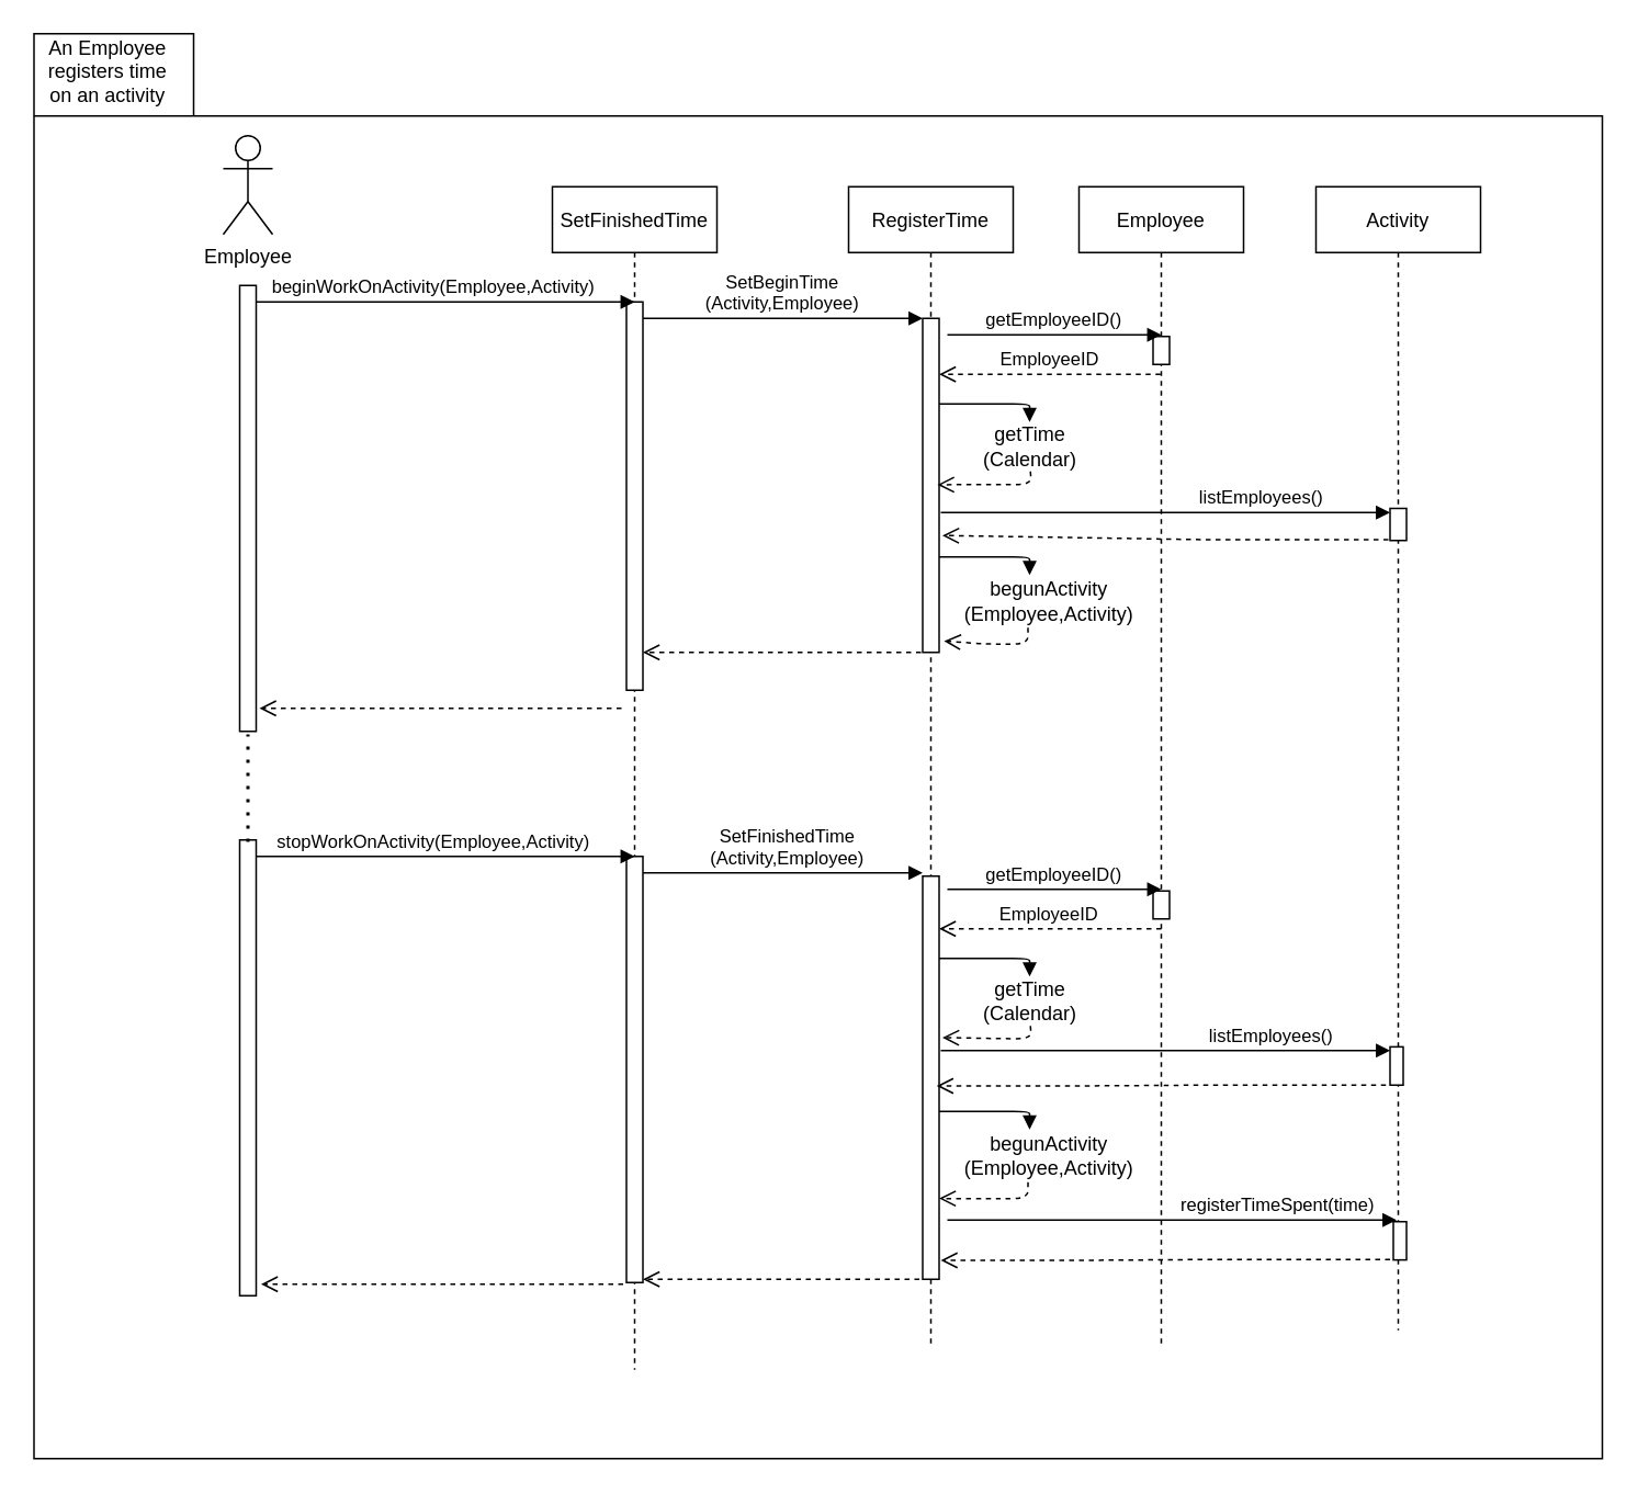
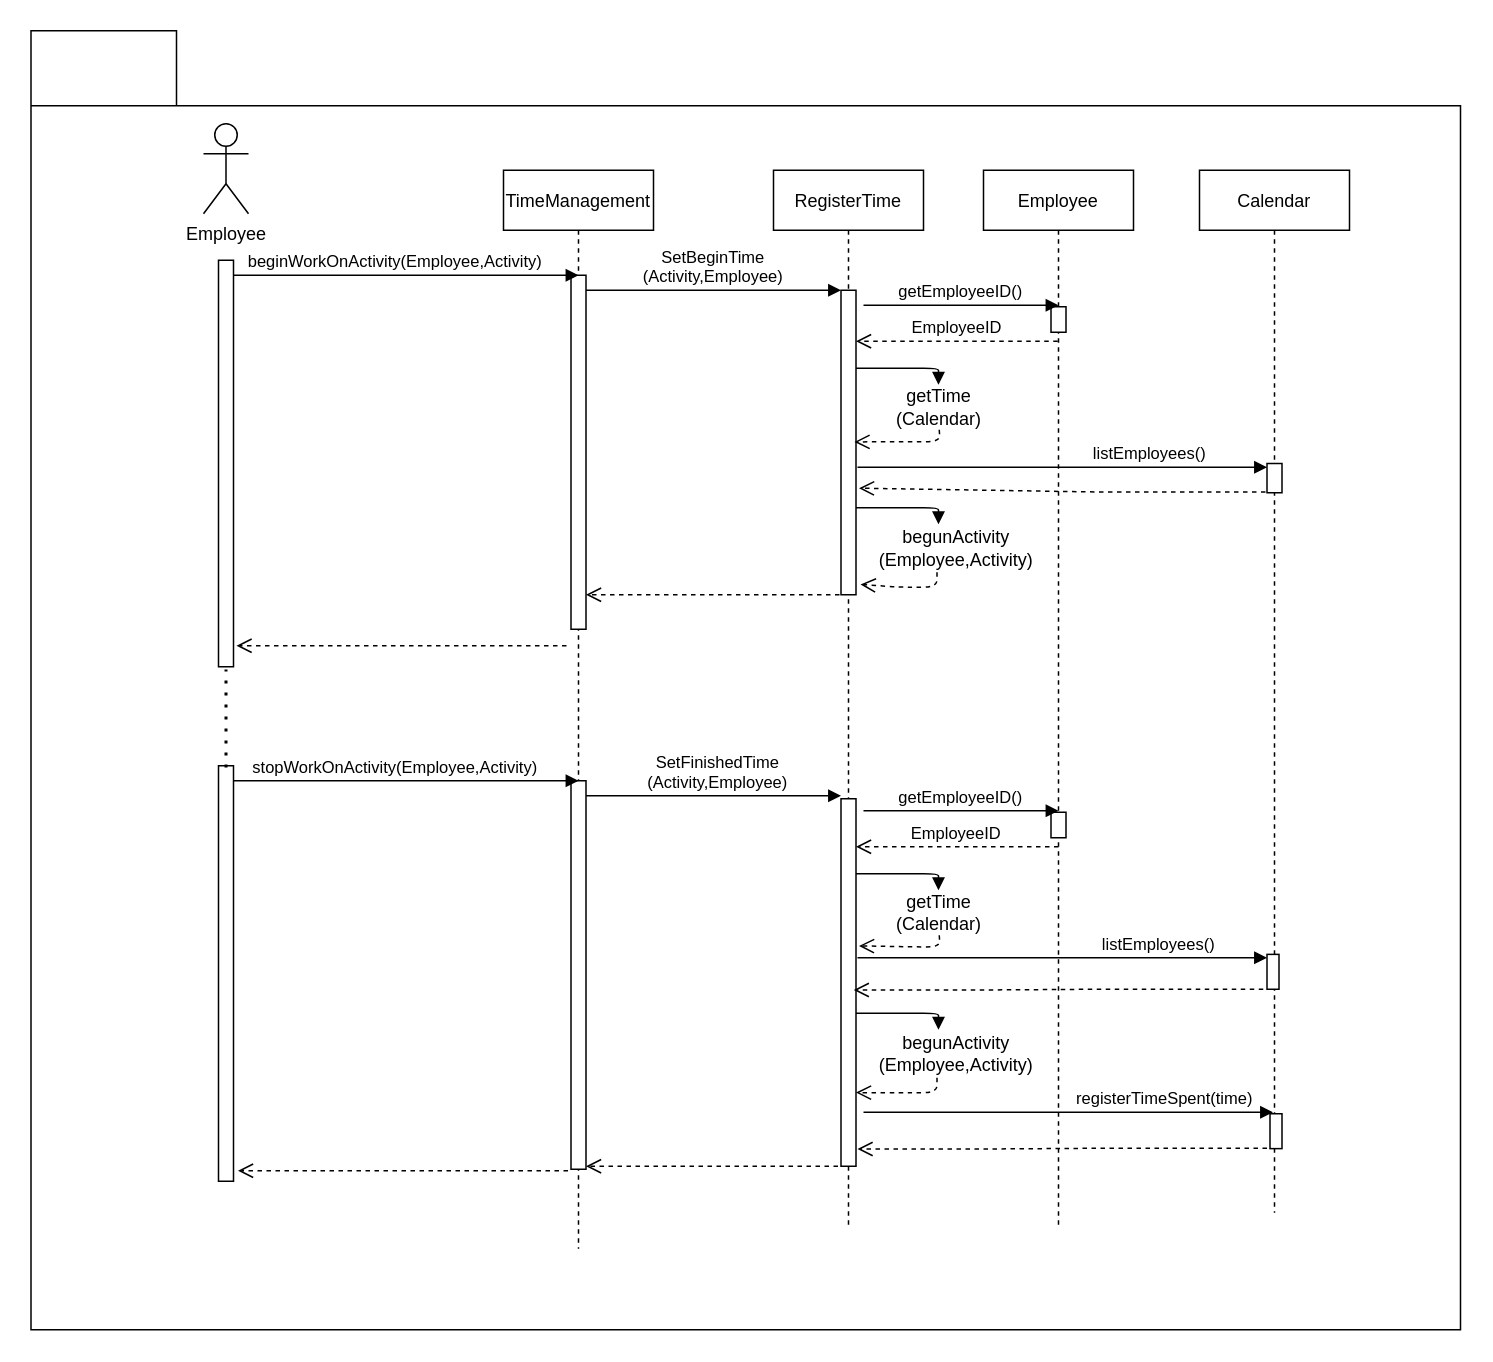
  <mxCell id="0" />
  <mxCell id="1" parent="0" />
  <mxCell id="2" value="" style="shape=folder;fontStyle=1;spacingTop=10;tabWidth=97;tabHeight=50;tabPosition=left;html=1;" parent="1" vertex="1"><mxGeometry x="20" y="20" width="953" height="866" as="geometry" /></mxCell>
- <mxCell id="3" value="SetFinishedTime" style="shape=umlLifeline;perimeter=lifelinePerimeter;container=1;collapsible=0;recursiveResize=0;rounded=0;shadow=0;strokeWidth=1;" parent="1" vertex="1"><mxGeometry x="335" y="113" width="100" height="719" as="geometry" /></mxCell>
+ <mxCell id="3" value="TimeManagement" style="shape=umlLifeline;perimeter=lifelinePerimeter;container=1;collapsible=0;recursiveResize=0;rounded=0;shadow=0;strokeWidth=1;" parent="1" vertex="1"><mxGeometry x="335" y="113" width="100" height="719" as="geometry" /></mxCell>
  <mxCell id="4" value="" style="points=[];perimeter=orthogonalPerimeter;rounded=0;shadow=0;strokeWidth=1;" parent="3" vertex="1"><mxGeometry x="45" y="70" width="10" height="236" as="geometry" /></mxCell>
  <mxCell id="5" value="" style="points=[];perimeter=orthogonalPerimeter;rounded=0;shadow=0;strokeWidth=1;" parent="3" vertex="1"><mxGeometry x="45" y="407" width="10" height="259" as="geometry" /></mxCell>
  <mxCell id="6" value="RegisterTime" style="shape=umlLifeline;perimeter=lifelinePerimeter;container=1;collapsible=0;recursiveResize=0;rounded=0;shadow=0;strokeWidth=1;" parent="1" vertex="1"><mxGeometry x="515" y="113" width="100" height="705" as="geometry" /></mxCell>
  <mxCell id="7" value="" style="points=[];perimeter=orthogonalPerimeter;rounded=0;shadow=0;strokeWidth=1;" parent="6" vertex="1"><mxGeometry x="45" y="80" width="10" height="203" as="geometry" /></mxCell>
  <mxCell id="8" value="" style="points=[];perimeter=orthogonalPerimeter;rounded=0;shadow=0;strokeWidth=1;" parent="6" vertex="1"><mxGeometry x="45" y="419" width="10" height="245" as="geometry" /></mxCell>
  <mxCell id="9" value="" style="verticalAlign=bottom;endArrow=open;dashed=1;endSize=8;shadow=0;strokeWidth=1;exitX=-0.1;exitY=1;exitDx=0;exitDy=0;exitPerimeter=0;" parent="1" target="4" edge="1" source="7"><mxGeometry relative="1" as="geometry"><mxPoint x="490" y="269" as="targetPoint" /><mxPoint x="558" y="420" as="sourcePoint" /><Array as="points"><mxPoint x="486" y="396" /></Array></mxGeometry></mxCell>
  <mxCell id="10" value="SetBeginTime&#10;(Activity,Employee)" style="verticalAlign=bottom;endArrow=block;entryX=0;entryY=0;shadow=0;strokeWidth=1;" parent="1" source="4" target="7" edge="1"><mxGeometry relative="1" as="geometry"><mxPoint x="490" y="193" as="sourcePoint" /></mxGeometry></mxCell>
  <mxCell id="11" value="Employee" style="shape=umlLifeline;perimeter=lifelinePerimeter;container=1;collapsible=0;recursiveResize=0;rounded=0;shadow=0;strokeWidth=1;" parent="1" vertex="1"><mxGeometry x="655" y="113" width="100" height="705" as="geometry" /></mxCell>
  <mxCell id="12" value="" style="points=[];perimeter=orthogonalPerimeter;rounded=0;shadow=0;strokeWidth=1;" parent="11" vertex="1"><mxGeometry x="45" y="91" width="10" height="17" as="geometry" /></mxCell>
  <mxCell id="13" value="" style="points=[];perimeter=orthogonalPerimeter;rounded=0;shadow=0;strokeWidth=1;" parent="11" vertex="1"><mxGeometry x="45" y="428" width="10" height="17" as="geometry" /></mxCell>
  <mxCell id="14" value="beginWorkOnActivity(Employee,Activity)" style="verticalAlign=bottom;endArrow=block;entryX=0;entryY=0;shadow=0;strokeWidth=1;" parent="1" edge="1"><mxGeometry x="-0.059" relative="1" as="geometry"><mxPoint x="155" y="183" as="sourcePoint" /><mxPoint x="385" y="183" as="targetPoint" /><mxPoint as="offset" /></mxGeometry></mxCell>
  <mxCell id="15" value="getEmployeeID()" style="verticalAlign=bottom;endArrow=block;shadow=0;strokeWidth=1;" parent="1" edge="1"><mxGeometry relative="1" as="geometry"><mxPoint x="575" y="203" as="sourcePoint" /><mxPoint x="705" y="203" as="targetPoint" /></mxGeometry></mxCell>
  <mxCell id="16" value="EmployeeID" style="verticalAlign=bottom;endArrow=open;dashed=1;endSize=8;shadow=0;strokeWidth=1;" parent="1" source="11" target="7" edge="1"><mxGeometry relative="1" as="geometry"><mxPoint x="575" y="243" as="targetPoint" /><mxPoint x="705" y="243" as="sourcePoint" /><Array as="points"><mxPoint x="677" y="227" /><mxPoint x="593" y="227" /></Array></mxGeometry></mxCell>
  <mxCell id="17" value="Employee" style="shape=umlActor;verticalLabelPosition=bottom;verticalAlign=top;html=1;outlineConnect=0;" parent="1" vertex="1"><mxGeometry x="135" y="82" width="30" height="60" as="geometry" /></mxCell>
  <mxCell id="18" value="" style="points=[];perimeter=orthogonalPerimeter;rounded=0;shadow=0;strokeWidth=1;" parent="1" vertex="1"><mxGeometry x="145" y="173" width="10" height="271" as="geometry" /></mxCell>
  <mxCell id="19" value="" style="verticalAlign=bottom;endArrow=open;dashed=1;endSize=8;exitX=0;exitY=0.95;shadow=0;strokeWidth=1;" parent="1" edge="1"><mxGeometry relative="1" as="geometry"><mxPoint x="157" y="430" as="targetPoint" /><mxPoint x="377" y="430" as="sourcePoint" /></mxGeometry></mxCell>
- <mxCell id="20" value="An Employee registers time on an activity" style="text;html=1;strokeColor=none;fillColor=none;align=center;verticalAlign=middle;whiteSpace=wrap;rounded=0;" parent="1" vertex="1"><mxGeometry x="25" width="80" height="20" as="geometry" y="33" /></mxCell>
  <mxCell id="21" value="" style="verticalAlign=bottom;endArrow=block;shadow=0;strokeWidth=1;" parent="1" edge="1"><mxGeometry relative="1" as="geometry"><mxPoint x="570" y="245" as="sourcePoint" /><mxPoint x="625" y="256" as="targetPoint" /><Array as="points"><mxPoint x="625" y="245" /></Array></mxGeometry></mxCell>
- <mxCell id="22" value="Activity" style="shape=umlLifeline;perimeter=lifelinePerimeter;container=1;collapsible=0;recursiveResize=0;rounded=0;shadow=0;strokeWidth=1;" parent="1" vertex="1"><mxGeometry x="799" y="113" width="100" height="695" as="geometry" /></mxCell>
+ <mxCell id="22" value="Calendar" style="shape=umlLifeline;perimeter=lifelinePerimeter;container=1;collapsible=0;recursiveResize=0;rounded=0;shadow=0;strokeWidth=1;" parent="1" vertex="1"><mxGeometry x="799" y="113" width="100" height="695" as="geometry" /></mxCell>
  <mxCell id="23" value="" style="points=[];perimeter=orthogonalPerimeter;rounded=0;shadow=0;strokeWidth=1;" parent="22" vertex="1"><mxGeometry x="45" y="195.5" width="10" height="19.5" as="geometry" /></mxCell>
  <mxCell id="24" value="" style="points=[];perimeter=orthogonalPerimeter;rounded=0;shadow=0;strokeWidth=1;" parent="22" vertex="1"><mxGeometry x="45" y="522.75" width="8" height="23.25" as="geometry" /></mxCell>
  <mxCell id="25" value="" style="points=[];perimeter=orthogonalPerimeter;rounded=0;shadow=0;strokeWidth=1;" parent="22" vertex="1"><mxGeometry x="47" y="629" width="8" height="23.25" as="geometry" /></mxCell>
  <mxCell id="26" value="" style="verticalAlign=bottom;endArrow=open;dashed=1;endSize=8;exitX=0.5;exitY=1;shadow=0;strokeWidth=1;exitDx=0;exitDy=0;entryX=0.9;entryY=0.498;entryDx=0;entryDy=0;entryPerimeter=0;" parent="1" source="27" target="7" edge="1"><mxGeometry relative="1" as="geometry"><mxPoint x="570" y="299" as="targetPoint" /><mxPoint x="705" y="299" as="sourcePoint" /><Array as="points"><mxPoint x="626" y="294" /></Array></mxGeometry></mxCell>
  <mxCell id="27" value="getTime (Calendar)" style="text;html=1;strokeColor=none;fillColor=none;align=center;verticalAlign=middle;whiteSpace=wrap;rounded=0;" parent="1" vertex="1"><mxGeometry x="584" y="255" width="83" height="31" as="geometry" /></mxCell>
  <mxCell id="28" value="listEmployees()" style="verticalAlign=bottom;endArrow=block;shadow=0;strokeWidth=1;" parent="1" target="23" edge="1"><mxGeometry x="0.429" relative="1" as="geometry"><mxPoint x="571" y="311" as="sourcePoint" /><mxPoint x="701" y="311" as="targetPoint" /><mxPoint as="offset" /></mxGeometry></mxCell>
  <mxCell id="29" value="" style="verticalAlign=bottom;endArrow=open;dashed=1;endSize=8;exitX=0.5;exitY=0.38;shadow=0;strokeWidth=1;exitDx=0;exitDy=0;exitPerimeter=0;entryX=1.2;entryY=0.65;entryDx=0;entryDy=0;entryPerimeter=0;" parent="1" target="7" edge="1"><mxGeometry x="-0.429" relative="1" as="geometry"><mxPoint x="576" y="328" as="targetPoint" /><mxPoint x="843" y="327.5" as="sourcePoint" /><Array as="points"><mxPoint x="815" y="327.5" /><mxPoint x="731" y="327.5" /></Array><mxPoint as="offset" /></mxGeometry></mxCell>
  <mxCell id="30" value="" style="verticalAlign=bottom;endArrow=block;shadow=0;strokeWidth=1;" parent="1" edge="1"><mxGeometry relative="1" as="geometry"><mxPoint x="570" y="338" as="sourcePoint" /><mxPoint x="625" y="349" as="targetPoint" /><Array as="points"><mxPoint x="625" y="338" /></Array></mxGeometry></mxCell>
  <mxCell id="31" value="" style="verticalAlign=bottom;endArrow=open;dashed=1;endSize=8;shadow=0;strokeWidth=1;entryX=1.3;entryY=0.966;entryDx=0;entryDy=0;entryPerimeter=0;" parent="1" target="7" edge="1"><mxGeometry relative="1" as="geometry"><mxPoint x="592" y="313.092" as="targetPoint" /><mxPoint x="624" y="381" as="sourcePoint" /><Array as="points"><mxPoint x="624" y="391" /><mxPoint x="600" y="391" /></Array></mxGeometry></mxCell>
  <mxCell id="32" value="&lt;div&gt;begunActivity&lt;/div&gt;&lt;div&gt;(Employee,Activity)&lt;/div&gt;" style="text;html=1;strokeColor=none;fillColor=none;align=center;verticalAlign=middle;whiteSpace=wrap;rounded=0;" parent="1" vertex="1"><mxGeometry x="584" y="349" width="106" height="31" as="geometry" /></mxCell>
  <mxCell id="33" value="" style="verticalAlign=bottom;endArrow=open;dashed=1;endSize=8;shadow=0;strokeWidth=1;" parent="1" edge="1"><mxGeometry relative="1" as="geometry"><mxPoint x="390" y="777" as="targetPoint" /><mxPoint x="558" y="777" as="sourcePoint" /><Array as="points" /></mxGeometry></mxCell>
  <mxCell id="34" value="SetFinishedTime&#10;(Activity,Employee)" style="verticalAlign=bottom;endArrow=block;entryX=0;entryY=0;shadow=0;strokeWidth=1;" parent="1" edge="1"><mxGeometry x="0.035" relative="1" as="geometry"><mxPoint x="390" y="530" as="sourcePoint" /><mxPoint x="560" y="530" as="targetPoint" /><mxPoint as="offset" /></mxGeometry></mxCell>
  <mxCell id="35" value="stopWorkOnActivity(Employee,Activity)" style="verticalAlign=bottom;endArrow=block;entryX=0;entryY=0;shadow=0;strokeWidth=1;" parent="1" edge="1"><mxGeometry x="-0.059" relative="1" as="geometry"><mxPoint x="155" y="520" as="sourcePoint" /><mxPoint x="385" y="520" as="targetPoint" /><mxPoint as="offset" /></mxGeometry></mxCell>
  <mxCell id="36" value="getEmployeeID()" style="verticalAlign=bottom;endArrow=block;shadow=0;strokeWidth=1;" parent="1" edge="1"><mxGeometry relative="1" as="geometry"><mxPoint x="575" y="540" as="sourcePoint" /><mxPoint x="705" y="540" as="targetPoint" /></mxGeometry></mxCell>
  <mxCell id="37" value="EmployeeID" style="verticalAlign=bottom;endArrow=open;dashed=1;endSize=8;exitX=0.5;exitY=0.38;shadow=0;strokeWidth=1;exitDx=0;exitDy=0;exitPerimeter=0;" parent="1" edge="1"><mxGeometry relative="1" as="geometry"><mxPoint x="570" y="564" as="targetPoint" /><mxPoint x="705" y="564" as="sourcePoint" /><Array as="points"><mxPoint x="677" y="564" /><mxPoint x="593" y="564" /></Array></mxGeometry></mxCell>
  <mxCell id="38" value="" style="points=[];perimeter=orthogonalPerimeter;rounded=0;shadow=0;strokeWidth=1;" parent="1" vertex="1"><mxGeometry x="145" y="510" width="10" height="277" as="geometry" /></mxCell>
  <mxCell id="39" value="" style="verticalAlign=bottom;endArrow=open;dashed=1;endSize=8;exitX=0;exitY=0.95;shadow=0;strokeWidth=1;" parent="1" edge="1"><mxGeometry relative="1" as="geometry"><mxPoint x="158" y="780" as="targetPoint" /><mxPoint x="378" y="780" as="sourcePoint" /></mxGeometry></mxCell>
  <mxCell id="40" value="" style="verticalAlign=bottom;endArrow=block;shadow=0;strokeWidth=1;" parent="1" edge="1"><mxGeometry relative="1" as="geometry"><mxPoint x="570" y="582" as="sourcePoint" /><mxPoint x="625" y="593" as="targetPoint" /><Array as="points"><mxPoint x="625" y="582" /></Array></mxGeometry></mxCell>
  <mxCell id="41" value="" style="verticalAlign=bottom;endArrow=open;dashed=1;endSize=8;exitX=0.5;exitY=1;shadow=0;strokeWidth=1;exitDx=0;exitDy=0;entryX=1.2;entryY=0.439;entryDx=0;entryDy=0;entryPerimeter=0;" parent="1" source="42" edge="1"><mxGeometry relative="1" as="geometry"><mxPoint x="572" y="630.092" as="targetPoint" /><mxPoint x="705" y="636" as="sourcePoint" /><Array as="points"><mxPoint x="626" y="631" /></Array></mxGeometry></mxCell>
  <mxCell id="42" value="getTime (Calendar)" style="text;html=1;strokeColor=none;fillColor=none;align=center;verticalAlign=middle;whiteSpace=wrap;rounded=0;" parent="1" vertex="1"><mxGeometry x="584" y="592" width="83" height="31" as="geometry" /></mxCell>
  <mxCell id="43" value="listEmployees()" style="verticalAlign=bottom;endArrow=block;shadow=0;strokeWidth=1;" parent="1" edge="1"><mxGeometry x="0.472" relative="1" as="geometry"><mxPoint x="571" y="638" as="sourcePoint" /><mxPoint x="844" y="638" as="targetPoint" /><mxPoint as="offset" /></mxGeometry></mxCell>
  <mxCell id="44" value="" style="verticalAlign=bottom;endArrow=open;dashed=1;endSize=8;exitX=0.5;exitY=0.38;shadow=0;strokeWidth=1;exitDx=0;exitDy=0;exitPerimeter=0;entryX=1;entryY=0.592;entryDx=0;entryDy=0;entryPerimeter=0;" parent="1" edge="1"><mxGeometry x="-0.429" relative="1" as="geometry"><mxPoint x="568.5" y="659.476" as="targetPoint" /><mxPoint x="841.5" y="659" as="sourcePoint" /><Array as="points"><mxPoint x="813.5" y="659" /><mxPoint x="729.5" y="659" /><mxPoint x="654.5" y="659.5" /></Array><mxPoint as="offset" /></mxGeometry></mxCell>
  <mxCell id="45" value="" style="verticalAlign=bottom;endArrow=block;shadow=0;strokeWidth=1;" parent="1" edge="1"><mxGeometry relative="1" as="geometry"><mxPoint x="570" y="675" as="sourcePoint" /><mxPoint x="625" y="686" as="targetPoint" /><Array as="points"><mxPoint x="625" y="675" /></Array></mxGeometry></mxCell>
  <mxCell id="46" value="" style="verticalAlign=bottom;endArrow=open;dashed=1;endSize=8;shadow=0;strokeWidth=1;entryX=1;entryY=0.868;entryDx=0;entryDy=0;entryPerimeter=0;" parent="1" edge="1"><mxGeometry relative="1" as="geometry"><mxPoint x="570" y="727.904" as="targetPoint" /><mxPoint x="624" y="718" as="sourcePoint" /><Array as="points"><mxPoint x="624" y="728" /><mxPoint x="600" y="728" /></Array></mxGeometry></mxCell>
  <mxCell id="47" value="&lt;div&gt;begunActivity&lt;/div&gt;&lt;div&gt;(Employee,Activity)&lt;/div&gt;" style="text;html=1;strokeColor=none;fillColor=none;align=center;verticalAlign=middle;whiteSpace=wrap;rounded=0;" parent="1" vertex="1"><mxGeometry x="584" y="686" width="106" height="31" as="geometry" /></mxCell>
  <mxCell id="48" value="registerTimeSpent(time)" style="verticalAlign=bottom;endArrow=block;shadow=0;strokeWidth=1;" parent="1" edge="1"><mxGeometry x="0.472" relative="1" as="geometry"><mxPoint x="575" y="741" as="sourcePoint" /><mxPoint x="848" y="741" as="targetPoint" /><mxPoint as="offset" /></mxGeometry></mxCell>
  <mxCell id="49" value="" style="endArrow=none;dashed=1;html=1;dashPattern=1 3;strokeWidth=2;entryX=0.5;entryY=1.007;entryDx=0;entryDy=0;entryPerimeter=0;exitX=0.5;exitY=0.004;exitDx=0;exitDy=0;exitPerimeter=0;" parent="1" source="38" target="18" edge="1"><mxGeometry width="50" height="50" relative="1" as="geometry"><mxPoint x="397" y="480" as="sourcePoint" /><mxPoint x="447" y="430" as="targetPoint" /></mxGeometry></mxCell>
  <mxCell id="50" value="" style="verticalAlign=bottom;endArrow=open;dashed=1;endSize=8;exitX=0.5;exitY=0.38;shadow=0;strokeWidth=1;exitDx=0;exitDy=0;exitPerimeter=0;entryX=1;entryY=0.592;entryDx=0;entryDy=0;entryPerimeter=0;" parent="1" edge="1"><mxGeometry x="-0.429" relative="1" as="geometry"><mxPoint x="571" y="765.476" as="targetPoint" /><mxPoint x="844" y="765" as="sourcePoint" /><Array as="points"><mxPoint x="816" y="765" /><mxPoint x="732" y="765" /><mxPoint x="657" y="765.5" /></Array><mxPoint as="offset" /></mxGeometry></mxCell>
